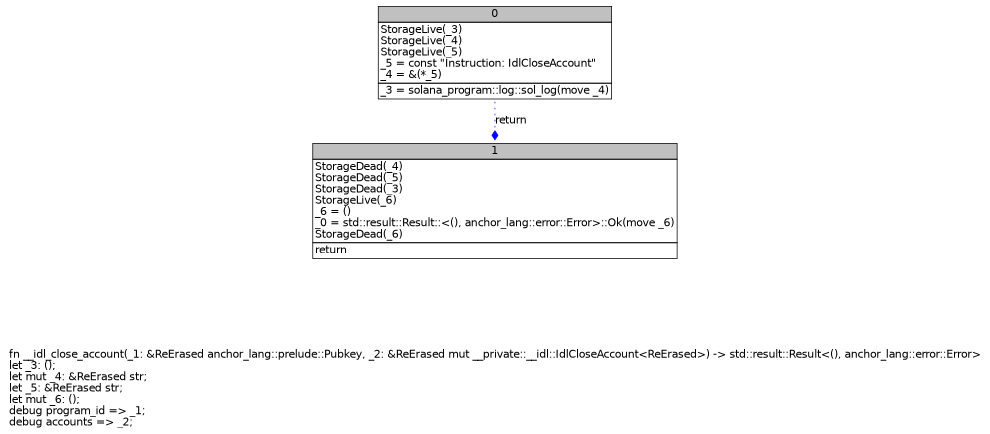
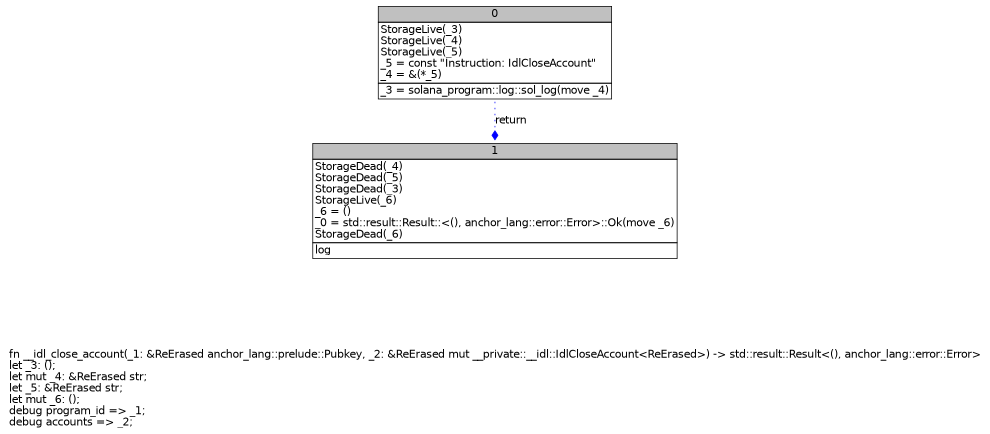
  digraph {
    fontname="DejaVu Sans"
    label=<fn __idl_close_account(_1: &amp;ReErased anchor_lang::prelude::Pubkey, _2: &amp;ReErased mut __private::__idl::IdlCloseAccount&lt;ReErased&gt;) -&gt; std::result::Result&lt;(), anchor_lang::error::Error&gt;<br align="left"/>let _3: ();<br align="left"/>let mut _4: &amp;ReErased str;<br align="left"/>let _5: &amp;ReErased str;<br align="left"/>let mut _6: ();<br align="left"/>debug program_id =&gt; _1;<br align="left"/>debug accounts =&gt; _2;<br align="left"/>>
    node [fontname="DejaVu Sans" shape=none]
    n1 [label=<<table border="0" cellborder="1" cellspacing="0"><tr><td bgcolor="gray" align="center" colspan="1">0</td></tr><tr><td align="left" balign="left">StorageLive(_3)<br/>StorageLive(_4)<br/>StorageLive(_5)<br/>_5 = const &quot;Instruction: IdlCloseAccount&quot;<br/>_4 = &amp;(*_5)<br/></td></tr><tr><td align="left">_3 = solana_program::log::sol_log(move _4)</td></tr></table>>]
-   n2 [label=<<table border="0" cellborder="1" cellspacing="0"><tr><td bgcolor="gray" align="center" colspan="1">1</td></tr><tr><td align="left" balign="left">StorageDead(_4)<br/>StorageDead(_5)<br/>StorageDead(_3)<br/>StorageLive(_6)<br/>_6 = ()<br/>_0 = std::result::Result::&lt;(), anchor_lang::error::Error&gt;::Ok(move _6)<br/>StorageDead(_6)<br/></td></tr><tr><td align="left">return</td></tr></table>>]
+   n2 [label=<<table border="0" cellborder="1" cellspacing="0"><tr><td bgcolor="gray" align="center" colspan="1">1</td></tr><tr><td align="left" balign="left">StorageDead(_4)<br/>StorageDead(_5)<br/>StorageDead(_3)<br/>StorageLive(_6)<br/>_6 = ()<br/>_0 = std::result::Result::&lt;(), anchor_lang::error::Error&gt;::Ok(move _6)<br/>StorageDead(_6)<br/></td></tr><tr><td align="left">log</td></tr></table>>]
    n1 -> n2 [fontname="DejaVu Sans" label=return color=blue style=dotted arrowhead=diamond]
  }
